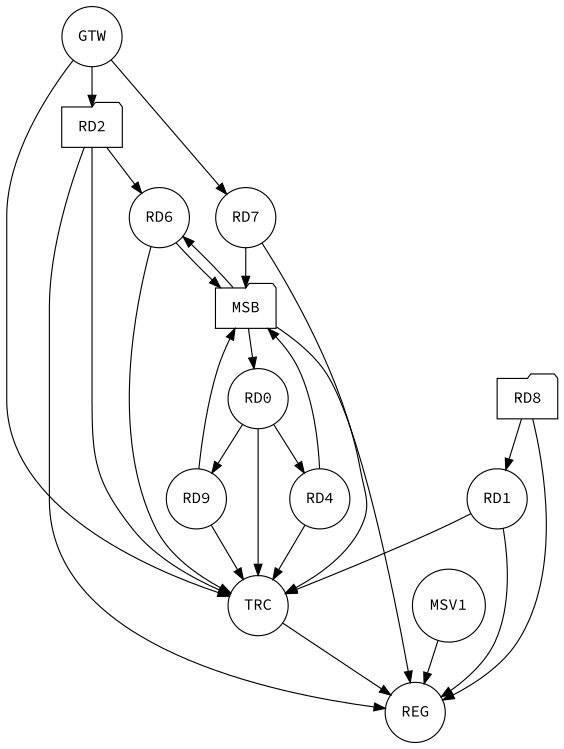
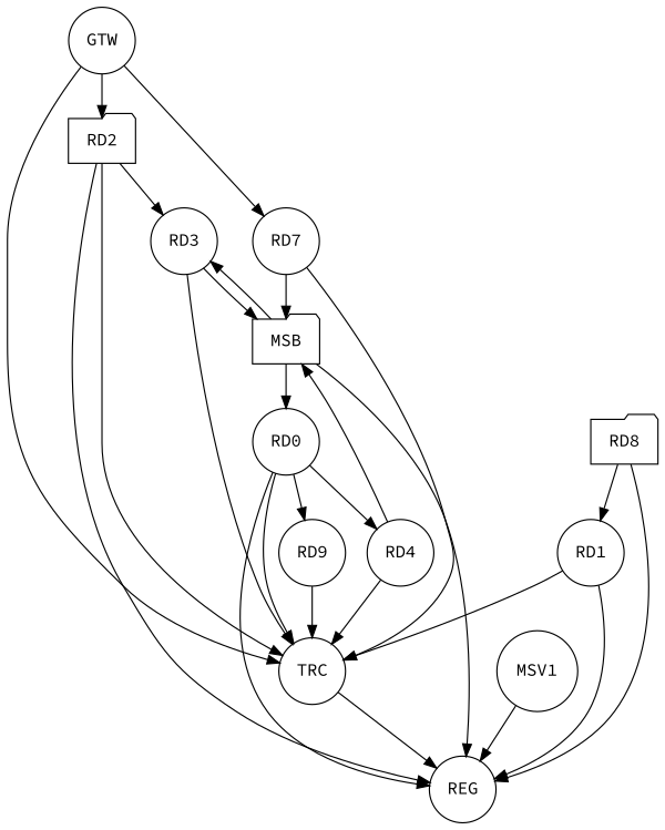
  strict digraph {
    fontname="Source Code Pro"
    node [fontname="Source Code Pro" shape=circle]
    edge [fontname="Source Code Pro"]
    n1 [label=RD1]
    n2 [label=REG]
    n3 [label=TRC]
    n4 [label=RD2 shape=folder]
-   n5 [label=RD6]
+   n5 [label=RD3]
    n6 [label=MSB shape=folder]
    n7 [label=MSV1]
    n8 [label=RD0]
    n9 [label=RD4]
    n10 [label=RD9]
    n11 [label=RD7]
    n12 [label=RD8 shape=folder]
    n13 [label=GTW]
    n1 -> n2
    n1 -> n3
    n3 -> n2
    n4 -> n2
    n4 -> n3
    n4 -> n5
    n5 -> n3
    n5 -> n6
    n6 -> n2
    n6 -> n5
    n6 -> n8
    n7 -> n2
+   n8 -> n2
    n8 -> n3
    n8 -> n9
    n8 -> n10
    n9 -> n3
    n9 -> n6
    n10 -> n3
-   n10 -> n6
    n11 -> n3
    n11 -> n6
    n12 -> n1
    n12 -> n2
    n13 -> n3
    n13 -> n4
    n13 -> n11
  }
